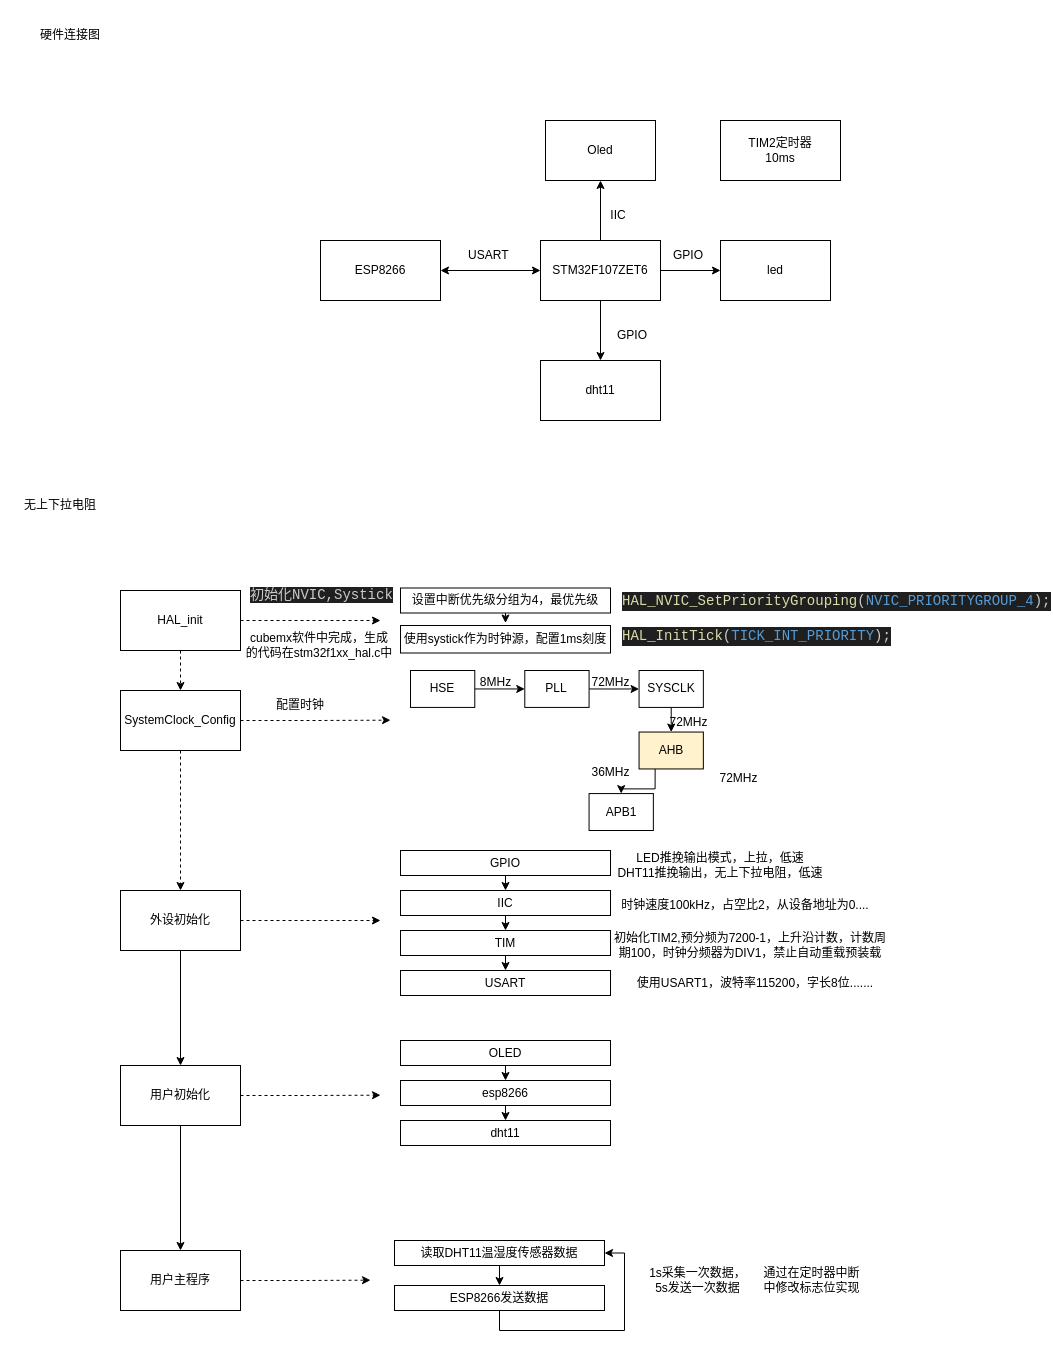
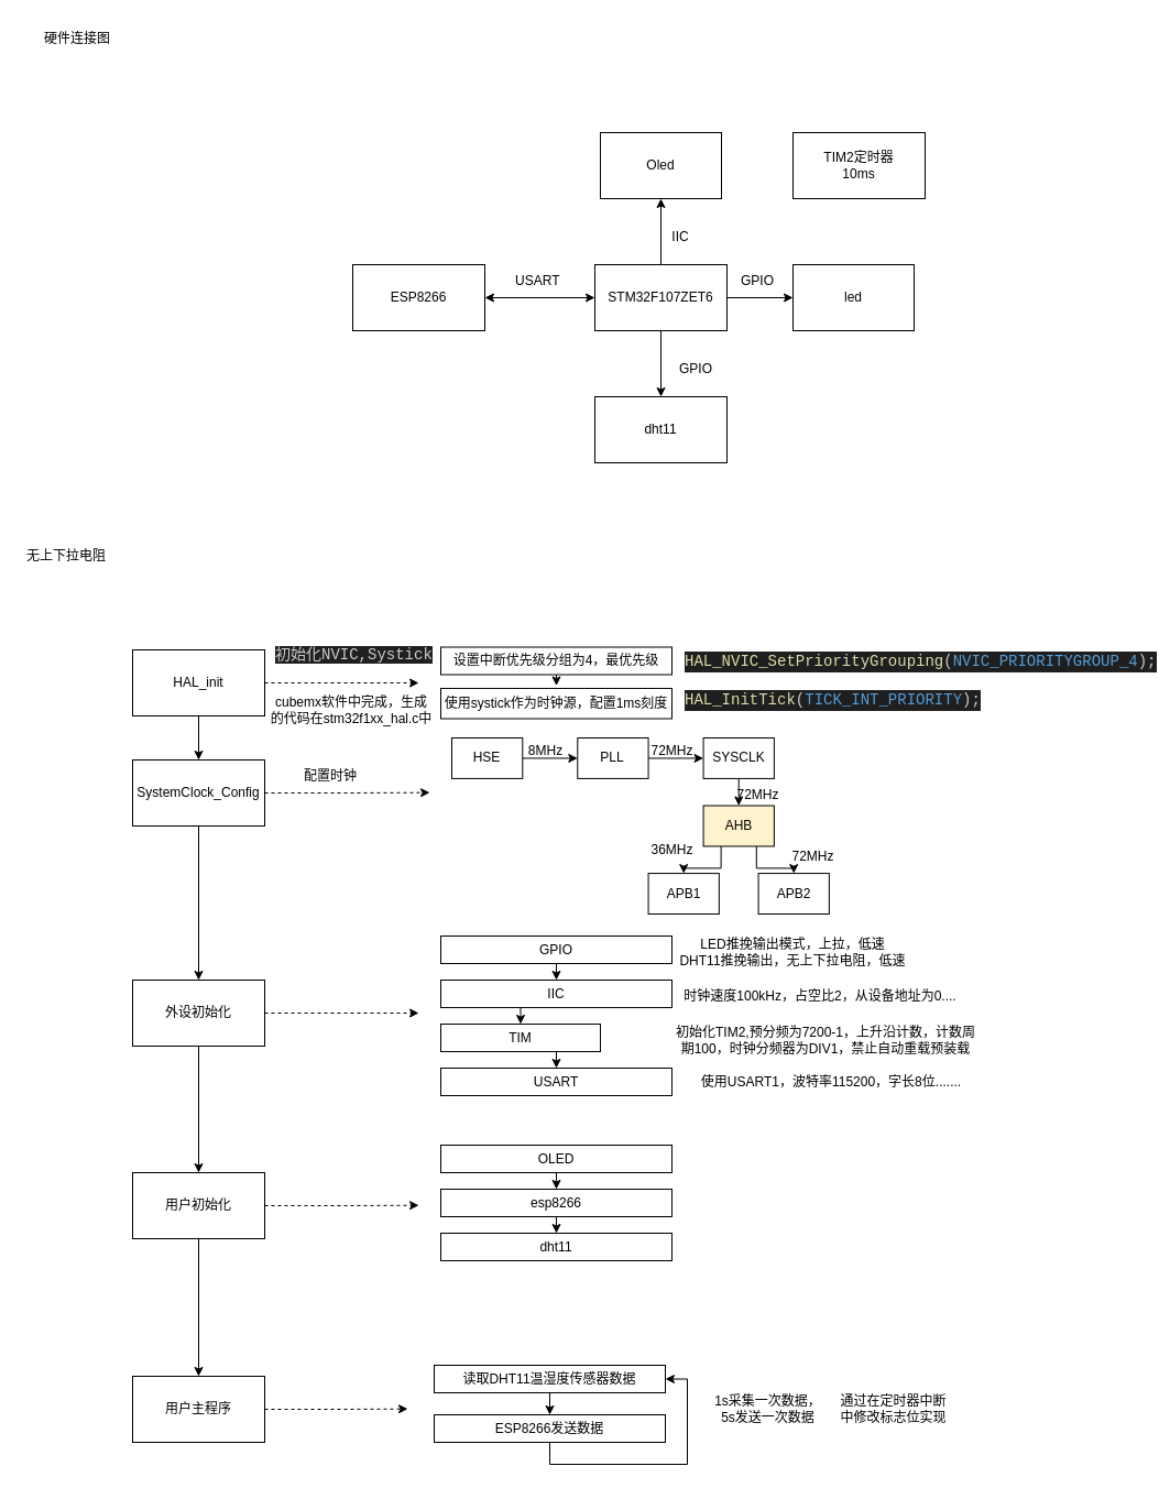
  <mxCell id="0" />
  <mxCell id="1" parent="0" />
  <mxCell id="2" style="edgeStyle=orthogonalEdgeStyle;rounded=0;orthogonalLoop=1;jettySize=auto;html=1;exitX=0.5;exitY=1;exitDx=0;exitDy=0;entryX=0.5;entryY=0;entryDx=0;entryDy=0;" parent="1" source="5" target="71" edge="1"><mxGeometry relative="1" as="geometry" /></mxCell>
  <mxCell id="3" style="edgeStyle=orthogonalEdgeStyle;rounded=0;orthogonalLoop=1;jettySize=auto;html=1;exitX=1;exitY=0.5;exitDx=0;exitDy=0;entryX=0;entryY=0.5;entryDx=0;entryDy=0;" parent="1" source="5" target="72" edge="1"><mxGeometry relative="1" as="geometry" /></mxCell>
  <mxCell id="4" style="edgeStyle=orthogonalEdgeStyle;rounded=0;orthogonalLoop=1;jettySize=auto;html=1;exitX=0.5;exitY=0;exitDx=0;exitDy=0;entryX=0.5;entryY=1;entryDx=0;entryDy=0;" parent="1" source="5" target="75" edge="1"><mxGeometry relative="1" as="geometry" /></mxCell>
  <mxCell id="5" value="STM32F107ZET6" style="rounded=0;whiteSpace=wrap;html=1;" parent="1" vertex="1"><mxGeometry x="540" y="240" width="120" height="60" as="geometry" /></mxCell>
  <mxCell id="6" style="edgeStyle=orthogonalEdgeStyle;rounded=0;orthogonalLoop=1;jettySize=auto;html=1;exitX=1;exitY=0.5;exitDx=0;exitDy=0;entryX=0;entryY=0.5;entryDx=0;entryDy=0;startArrow=classic;startFill=1;" parent="1" source="7" target="5" edge="1"><mxGeometry relative="1" as="geometry" /></mxCell>
  <mxCell id="7" value="ESP8266" style="rounded=0;whiteSpace=wrap;html=1;" parent="1" vertex="1"><mxGeometry x="320" y="240" width="120" height="60" as="geometry" /></mxCell>
  <mxCell id="8" value="USART&amp;nbsp;" style="text;html=1;align=center;verticalAlign=middle;whiteSpace=wrap;rounded=0;" parent="1" vertex="1"><mxGeometry x="460" y="240" width="60" height="30" as="geometry" /></mxCell>
  <mxCell id="9" value="TIM2定时器&lt;div&gt;10ms&lt;/div&gt;" style="rounded=0;whiteSpace=wrap;html=1;" parent="1" vertex="1"><mxGeometry x="720" y="120" width="120" height="60" as="geometry" /></mxCell>
  <mxCell id="10" style="edgeStyle=orthogonalEdgeStyle;rounded=0;orthogonalLoop=1;jettySize=auto;html=1;exitX=1;exitY=0.5;exitDx=0;exitDy=0;dashed=1;" parent="1" source="12" edge="1"><mxGeometry relative="1" as="geometry"><mxPoint x="380" y="620" as="targetPoint" /></mxGeometry></mxCell>
- <mxCell id="11" style="edgeStyle=orthogonalEdgeStyle;rounded=0;orthogonalLoop=1;jettySize=auto;html=1;exitX=0.5;exitY=1;exitDx=0;exitDy=0;dashed=1;" parent="1" source="12" target="23" edge="1"><mxGeometry relative="1" as="geometry" /></mxCell>
+ <mxCell id="11" style="edgeStyle=orthogonalEdgeStyle;rounded=0;orthogonalLoop=1;jettySize=auto;html=1;exitX=0.5;exitY=1;exitDx=0;exitDy=0;" parent="1" source="12" target="23" edge="1"><mxGeometry relative="1" as="geometry" /></mxCell>
  <mxCell id="12" value="HAL_init" style="rounded=0;whiteSpace=wrap;html=1;" parent="1" vertex="1"><mxGeometry x="120" y="590" width="120" height="60" as="geometry" /></mxCell>
  <mxCell id="13" value="无上下拉电阻" style="text;html=1;align=center;verticalAlign=middle;whiteSpace=wrap;rounded=0;" parent="1" vertex="1"><mxGeometry x="20" y="490" width="80" height="30" as="geometry" /></mxCell>
  <mxCell id="14" style="edgeStyle=orthogonalEdgeStyle;rounded=0;orthogonalLoop=1;jettySize=auto;html=1;exitX=0.5;exitY=1;exitDx=0;exitDy=0;" parent="1" source="15" edge="1"><mxGeometry relative="1" as="geometry"><mxPoint x="505" y="622.5" as="targetPoint" /></mxGeometry></mxCell>
  <mxCell id="15" value="设置中断优先级分组为4，最优先级" style="rounded=0;whiteSpace=wrap;html=1;" parent="1" vertex="1"><mxGeometry x="400" y="587.5" width="210" height="25" as="geometry" /></mxCell>
  <mxCell id="16" value="&lt;span style=&quot;color: rgb(204, 204, 204); font-family: Consolas, &amp;quot;Courier New&amp;quot;, monospace; font-size: 14px; font-style: normal; font-variant-ligatures: normal; font-variant-caps: normal; font-weight: 400; letter-spacing: normal; orphans: 2; text-align: start; text-indent: 0px; text-transform: none; widows: 2; word-spacing: 0px; -webkit-text-stroke-width: 0px; white-space: pre-wrap; background-color: rgb(32, 32, 32); text-decoration-thickness: initial; text-decoration-style: initial; text-decoration-color: initial; display: inline !important; float: none;&quot;&gt;初始化NVIC,Systick&lt;/span&gt;" style="text;whiteSpace=wrap;html=1;" parent="1" vertex="1"><mxGeometry x="247.5" y="580" width="146" height="40" as="geometry" /></mxCell>
  <mxCell id="17" value="cubemx软件中完成，生成的代码在stm32f1xx_hal.c中" style="text;html=1;align=center;verticalAlign=middle;whiteSpace=wrap;rounded=0;" parent="1" vertex="1"><mxGeometry x="244" y="630" width="150" height="30" as="geometry" /></mxCell>
  <mxCell id="18" value="使用systick作为时钟源，配置1ms刻度" style="rounded=0;whiteSpace=wrap;html=1;" parent="1" vertex="1"><mxGeometry x="400" y="625" width="210" height="27.5" as="geometry" /></mxCell>
  <mxCell id="19" value="&lt;div style=&quot;color: #cccccc;background-color: #1f1f1f;font-family: Consolas, 'Courier New', monospace;font-weight: normal;font-size: 14px;line-height: 19px;white-space: pre;&quot;&gt;&lt;div&gt;&lt;span style=&quot;color: #dcdcaa;&quot;&gt;HAL_NVIC_SetPriorityGrouping&lt;/span&gt;&lt;span style=&quot;color: #cccccc;&quot;&gt;(&lt;/span&gt;&lt;span style=&quot;color: #569cd6;&quot;&gt;NVIC_PRIORITYGROUP_4&lt;/span&gt;&lt;span style=&quot;color: #cccccc;&quot;&gt;);&lt;/span&gt;&lt;/div&gt;&lt;/div&gt;" style="text;whiteSpace=wrap;html=1;" parent="1" vertex="1"><mxGeometry x="620" y="585" width="400" height="40" as="geometry" /></mxCell>
  <mxCell id="20" value="&lt;div style=&quot;color: #cccccc;background-color: #1f1f1f;font-family: Consolas, 'Courier New', monospace;font-weight: normal;font-size: 14px;line-height: 19px;white-space: pre;&quot;&gt;&lt;div&gt;&lt;span style=&quot;color: #dcdcaa;&quot;&gt;HAL_InitTick&lt;/span&gt;&lt;span style=&quot;color: #cccccc;&quot;&gt;(&lt;/span&gt;&lt;span style=&quot;color: #569cd6;&quot;&gt;TICK_INT_PRIORITY&lt;/span&gt;&lt;span style=&quot;color: #cccccc;&quot;&gt;);&lt;/span&gt;&lt;/div&gt;&lt;/div&gt;" style="text;whiteSpace=wrap;html=1;" parent="1" vertex="1"><mxGeometry x="620" y="620" width="280" height="40" as="geometry" /></mxCell>
  <mxCell id="21" style="edgeStyle=orthogonalEdgeStyle;rounded=0;orthogonalLoop=1;jettySize=auto;html=1;exitX=1;exitY=0.5;exitDx=0;exitDy=0;dashed=1;" parent="1" source="23" edge="1"><mxGeometry relative="1" as="geometry"><mxPoint x="390" y="719.667" as="targetPoint" /></mxGeometry></mxCell>
- <mxCell id="22" style="edgeStyle=orthogonalEdgeStyle;rounded=0;orthogonalLoop=1;jettySize=auto;html=1;exitX=0.5;exitY=1;exitDx=0;exitDy=0;dashed=1;" parent="1" source="23" target="27" edge="1"><mxGeometry relative="1" as="geometry" /></mxCell>
+ <mxCell id="22" style="edgeStyle=orthogonalEdgeStyle;rounded=0;orthogonalLoop=1;jettySize=auto;html=1;exitX=0.5;exitY=1;exitDx=0;exitDy=0;" parent="1" source="23" target="27" edge="1"><mxGeometry relative="1" as="geometry" /></mxCell>
  <mxCell id="23" value="SystemClock_Config" style="rounded=0;whiteSpace=wrap;html=1;" parent="1" vertex="1"><mxGeometry x="120" y="690" width="120" height="60" as="geometry" /></mxCell>
  <mxCell id="24" value="配置时钟" style="text;html=1;align=center;verticalAlign=middle;whiteSpace=wrap;rounded=0;" parent="1" vertex="1"><mxGeometry x="270" y="690" width="60" height="30" as="geometry" /></mxCell>
  <mxCell id="25" style="edgeStyle=orthogonalEdgeStyle;rounded=0;orthogonalLoop=1;jettySize=auto;html=1;exitX=1;exitY=0.5;exitDx=0;exitDy=0;dashed=1;" parent="1" source="27" edge="1"><mxGeometry relative="1" as="geometry"><mxPoint x="380" y="920" as="targetPoint" /></mxGeometry></mxCell>
  <mxCell id="26" style="edgeStyle=orthogonalEdgeStyle;rounded=0;orthogonalLoop=1;jettySize=auto;html=1;exitX=0.5;exitY=1;exitDx=0;exitDy=0;entryX=0.5;entryY=0;entryDx=0;entryDy=0;" parent="1" source="27" target="54" edge="1"><mxGeometry relative="1" as="geometry" /></mxCell>
  <mxCell id="27" value="外设初始化" style="rounded=0;whiteSpace=wrap;html=1;" parent="1" vertex="1"><mxGeometry x="120" y="890" width="120" height="60" as="geometry" /></mxCell>
  <mxCell id="28" value="" style="group" parent="1" vertex="1" connectable="0"><mxGeometry x="410" y="670" width="350" height="160" as="geometry" /></mxCell>
  <mxCell id="29" style="edgeStyle=orthogonalEdgeStyle;rounded=0;orthogonalLoop=1;jettySize=auto;html=1;exitX=1;exitY=0.5;exitDx=0;exitDy=0;entryX=0;entryY=0.5;entryDx=0;entryDy=0;" parent="28" source="30" target="32" edge="1"><mxGeometry relative="1" as="geometry" /></mxCell>
  <mxCell id="30" value="HSE" style="rounded=0;whiteSpace=wrap;html=1;" parent="28" vertex="1"><mxGeometry width="64.286" height="36.923" as="geometry" /></mxCell>
  <mxCell id="31" style="edgeStyle=orthogonalEdgeStyle;rounded=0;orthogonalLoop=1;jettySize=auto;html=1;exitX=1;exitY=0.5;exitDx=0;exitDy=0;" parent="28" source="32" edge="1"><mxGeometry relative="1" as="geometry"><mxPoint x="228.571" y="18.462" as="targetPoint" /></mxGeometry></mxCell>
  <mxCell id="32" value="PLL" style="rounded=0;whiteSpace=wrap;html=1;" parent="28" vertex="1"><mxGeometry x="114.286" width="64.286" height="36.923" as="geometry" /></mxCell>
  <mxCell id="33" value="8MHz" style="text;html=1;align=center;verticalAlign=middle;whiteSpace=wrap;rounded=0;" parent="28" vertex="1"><mxGeometry x="64.286" y="3.077" width="42.857" height="18.462" as="geometry" /></mxCell>
  <mxCell id="34" value="72MHz" style="text;html=1;align=center;verticalAlign=middle;whiteSpace=wrap;rounded=0;" parent="28" vertex="1"><mxGeometry x="178.571" y="3.077" width="42.857" height="18.462" as="geometry" /></mxCell>
  <mxCell id="35" style="edgeStyle=orthogonalEdgeStyle;rounded=0;orthogonalLoop=1;jettySize=auto;html=1;exitX=0.5;exitY=1;exitDx=0;exitDy=0;entryX=0.5;entryY=0;entryDx=0;entryDy=0;" parent="28" source="36" target="39" edge="1"><mxGeometry relative="1" as="geometry" /></mxCell>
  <mxCell id="36" value="SYSCLK" style="rounded=0;whiteSpace=wrap;html=1;" parent="28" vertex="1"><mxGeometry x="228.571" width="64.286" height="36.923" as="geometry" /></mxCell>
  <mxCell id="37" style="edgeStyle=orthogonalEdgeStyle;rounded=0;orthogonalLoop=1;jettySize=auto;html=1;exitX=0.25;exitY=1;exitDx=0;exitDy=0;entryX=0.5;entryY=0;entryDx=0;entryDy=0;" parent="28" source="39" target="41" edge="1"><mxGeometry relative="1" as="geometry" /></mxCell>
+ <mxCell id="38" style="edgeStyle=orthogonalEdgeStyle;rounded=0;orthogonalLoop=1;jettySize=auto;html=1;exitX=0.75;exitY=1;exitDx=0;exitDy=0;entryX=0.5;entryY=0;entryDx=0;entryDy=0;" parent="28" source="39" target="42" edge="1"><mxGeometry relative="1" as="geometry" /></mxCell>
  <mxCell id="39" value="AHB" style="rounded=0;whiteSpace=wrap;html=1;fillColor=#fff2cc;" parent="28" vertex="1"><mxGeometry x="228.571" y="61.538" width="64.286" height="36.923" as="geometry" /></mxCell>
  <mxCell id="40" value="72MHz" style="text;html=1;align=center;verticalAlign=middle;whiteSpace=wrap;rounded=0;" parent="28" vertex="1"><mxGeometry x="257.143" y="43.077" width="42.857" height="18.462" as="geometry" /></mxCell>
  <mxCell id="41" value="APB1" style="rounded=0;whiteSpace=wrap;html=1;" parent="28" vertex="1"><mxGeometry x="178.571" y="123.077" width="64.286" height="36.923" as="geometry" /></mxCell>
+ <mxCell id="42" value="APB2" style="rounded=0;whiteSpace=wrap;html=1;" parent="28" vertex="1"><mxGeometry x="278.571" y="123.077" width="64.286" height="36.923" as="geometry" /></mxCell>
  <mxCell id="43" value="72MHz" style="text;html=1;align=center;verticalAlign=middle;whiteSpace=wrap;rounded=0;" parent="28" vertex="1"><mxGeometry x="307.143" y="98.462" width="42.857" height="18.462" as="geometry" /></mxCell>
  <mxCell id="44" value="36MHz" style="text;html=1;align=center;verticalAlign=middle;whiteSpace=wrap;rounded=0;" parent="28" vertex="1"><mxGeometry x="178.571" y="92.308" width="42.857" height="18.462" as="geometry" /></mxCell>
  <mxCell id="45" style="edgeStyle=orthogonalEdgeStyle;rounded=0;orthogonalLoop=1;jettySize=auto;html=1;exitX=0.5;exitY=1;exitDx=0;exitDy=0;entryX=0.5;entryY=0;entryDx=0;entryDy=0;" parent="1" source="46" target="48" edge="1"><mxGeometry relative="1" as="geometry" /></mxCell>
  <mxCell id="46" value="GPIO" style="rounded=0;whiteSpace=wrap;html=1;" parent="1" vertex="1"><mxGeometry x="400" y="850" width="210" height="25" as="geometry" /></mxCell>
  <mxCell id="47" style="edgeStyle=orthogonalEdgeStyle;rounded=0;orthogonalLoop=1;jettySize=auto;html=1;exitX=0.5;exitY=1;exitDx=0;exitDy=0;entryX=0.5;entryY=0;entryDx=0;entryDy=0;" parent="1" source="48" target="50" edge="1"><mxGeometry relative="1" as="geometry" /></mxCell>
  <mxCell id="48" value="IIC" style="rounded=0;whiteSpace=wrap;html=1;" parent="1" vertex="1"><mxGeometry x="400" y="890" width="210" height="25" as="geometry" /></mxCell>
  <mxCell id="49" style="edgeStyle=orthogonalEdgeStyle;rounded=0;orthogonalLoop=1;jettySize=auto;html=1;exitX=0.5;exitY=1;exitDx=0;exitDy=0;entryX=0.5;entryY=0;entryDx=0;entryDy=0;" parent="1" source="50" target="51" edge="1"><mxGeometry relative="1" as="geometry" /></mxCell>
- <mxCell id="50" value="TIM" style="rounded=0;whiteSpace=wrap;html=1;" parent="1" vertex="1"><mxGeometry x="400" y="930" width="210" height="25" as="geometry" /></mxCell>
+ <mxCell id="50" value="TIM" style="rounded=0;whiteSpace=wrap;html=1;" parent="1" vertex="1"><mxGeometry x="400" y="930" width="145" height="25" as="geometry" /></mxCell>
  <mxCell id="51" value="USART" style="rounded=0;whiteSpace=wrap;html=1;" parent="1" vertex="1"><mxGeometry x="400" y="970" width="210" height="25" as="geometry" /></mxCell>
  <mxCell id="52" style="edgeStyle=orthogonalEdgeStyle;rounded=0;orthogonalLoop=1;jettySize=auto;html=1;exitX=1;exitY=0.5;exitDx=0;exitDy=0;dashed=1;" parent="1" source="54" edge="1"><mxGeometry relative="1" as="geometry"><mxPoint x="380" y="1094.667" as="targetPoint" /></mxGeometry></mxCell>
  <mxCell id="53" style="edgeStyle=orthogonalEdgeStyle;rounded=0;orthogonalLoop=1;jettySize=auto;html=1;exitX=0.5;exitY=1;exitDx=0;exitDy=0;entryX=0.5;entryY=0;entryDx=0;entryDy=0;" parent="1" source="54" target="61" edge="1"><mxGeometry relative="1" as="geometry" /></mxCell>
  <mxCell id="54" value="用户初始化" style="rounded=0;whiteSpace=wrap;html=1;" parent="1" vertex="1"><mxGeometry x="120" y="1065" width="120" height="60" as="geometry" /></mxCell>
  <mxCell id="55" style="edgeStyle=orthogonalEdgeStyle;rounded=0;orthogonalLoop=1;jettySize=auto;html=1;exitX=0.5;exitY=1;exitDx=0;exitDy=0;entryX=0.5;entryY=0;entryDx=0;entryDy=0;" parent="1" source="56" target="58" edge="1"><mxGeometry relative="1" as="geometry" /></mxCell>
  <mxCell id="56" value="OLED" style="rounded=0;whiteSpace=wrap;html=1;" parent="1" vertex="1"><mxGeometry x="400" y="1040" width="210" height="25" as="geometry" /></mxCell>
  <mxCell id="57" style="edgeStyle=orthogonalEdgeStyle;rounded=0;orthogonalLoop=1;jettySize=auto;html=1;exitX=0.5;exitY=1;exitDx=0;exitDy=0;entryX=0.5;entryY=0;entryDx=0;entryDy=0;" parent="1" source="58" target="59" edge="1"><mxGeometry relative="1" as="geometry" /></mxCell>
  <mxCell id="58" value="esp8266" style="rounded=0;whiteSpace=wrap;html=1;" parent="1" vertex="1"><mxGeometry x="400" y="1080" width="210" height="25" as="geometry" /></mxCell>
  <mxCell id="59" value="dht11" style="rounded=0;whiteSpace=wrap;html=1;" parent="1" vertex="1"><mxGeometry x="400" y="1120" width="210" height="25" as="geometry" /></mxCell>
  <mxCell id="60" style="edgeStyle=orthogonalEdgeStyle;rounded=0;orthogonalLoop=1;jettySize=auto;html=1;exitX=1;exitY=0.5;exitDx=0;exitDy=0;dashed=1;" parent="1" source="61" edge="1"><mxGeometry relative="1" as="geometry"><mxPoint x="370" y="1279.667" as="targetPoint" /></mxGeometry></mxCell>
  <mxCell id="61" value="用户主程序" style="rounded=0;whiteSpace=wrap;html=1;" parent="1" vertex="1"><mxGeometry x="120" y="1250" width="120" height="60" as="geometry" /></mxCell>
  <mxCell id="62" style="edgeStyle=orthogonalEdgeStyle;rounded=0;orthogonalLoop=1;jettySize=auto;html=1;exitX=0.5;exitY=1;exitDx=0;exitDy=0;entryX=0.5;entryY=0;entryDx=0;entryDy=0;" parent="1" source="63" target="65" edge="1"><mxGeometry relative="1" as="geometry" /></mxCell>
  <mxCell id="63" value="读取DHT11温湿度传感器数据" style="rounded=0;whiteSpace=wrap;html=1;" parent="1" vertex="1"><mxGeometry x="394" y="1240" width="210" height="25" as="geometry" /></mxCell>
  <mxCell id="64" style="edgeStyle=orthogonalEdgeStyle;rounded=0;orthogonalLoop=1;jettySize=auto;html=1;exitX=0.5;exitY=1;exitDx=0;exitDy=0;entryX=1;entryY=0.5;entryDx=0;entryDy=0;" parent="1" source="65" target="63" edge="1"><mxGeometry relative="1" as="geometry"><Array as="points"><mxPoint x="499" y="1330" /><mxPoint x="624" y="1330" /><mxPoint x="624" y="1253" /></Array></mxGeometry></mxCell>
  <mxCell id="65" value="ESP8266发送数据" style="rounded=0;whiteSpace=wrap;html=1;" parent="1" vertex="1"><mxGeometry x="394" y="1285" width="210" height="25" as="geometry" /></mxCell>
  <mxCell id="66" value="LED推挽输出模式，上拉，低速&lt;div&gt;DHT11推挽输出，无上下拉电阻，低速&lt;/div&gt;" style="text;html=1;align=center;verticalAlign=middle;whiteSpace=wrap;rounded=0;" parent="1" vertex="1"><mxGeometry x="610" y="840" width="220" height="50" as="geometry" /></mxCell>
  <mxCell id="67" value="时钟速度100kHz，占空比2，从设备地址为0...." style="text;html=1;align=center;verticalAlign=middle;whiteSpace=wrap;rounded=0;" parent="1" vertex="1"><mxGeometry x="610" y="880" width="270" height="50" as="geometry" /></mxCell>
  <mxCell id="68" value="初始化TIM2,预分频为7200-1，上升沿计数，计数周期100，时钟分频器为DIV1，禁止自动重载预装载" style="text;html=1;align=center;verticalAlign=middle;whiteSpace=wrap;rounded=0;" parent="1" vertex="1"><mxGeometry x="610" y="920" width="280" height="50" as="geometry" /></mxCell>
  <mxCell id="69" value="使用USART1，波特率115200，字长8位......." style="text;html=1;align=center;verticalAlign=middle;whiteSpace=wrap;rounded=0;" parent="1" vertex="1"><mxGeometry x="610" y="957.5" width="290" height="50" as="geometry" /></mxCell>
  <mxCell id="70" value="硬件连接图" style="text;html=1;align=center;verticalAlign=middle;whiteSpace=wrap;rounded=0;" parent="1" vertex="1"><mxGeometry x="30" y="20" width="80" height="30" as="geometry" /></mxCell>
  <mxCell id="71" value="dht11" style="rounded=0;whiteSpace=wrap;html=1;" parent="1" vertex="1"><mxGeometry x="540" y="360" width="120" height="60" as="geometry" /></mxCell>
  <mxCell id="72" value="led" style="rounded=0;whiteSpace=wrap;html=1;" parent="1" vertex="1"><mxGeometry x="720" y="240" width="110" height="60" as="geometry" /></mxCell>
  <mxCell id="73" value="GPIO" style="text;html=1;align=center;verticalAlign=middle;whiteSpace=wrap;rounded=0;" parent="1" vertex="1"><mxGeometry x="604" y="320" width="56" height="30" as="geometry" /></mxCell>
  <mxCell id="74" value="GPIO" style="text;html=1;align=center;verticalAlign=middle;whiteSpace=wrap;rounded=0;" parent="1" vertex="1"><mxGeometry x="660" y="240" width="56" height="30" as="geometry" /></mxCell>
  <mxCell id="75" value="Oled" style="rounded=0;whiteSpace=wrap;html=1;" parent="1" vertex="1"><mxGeometry x="545" y="120" width="110" height="60" as="geometry" /></mxCell>
  <mxCell id="76" value="IIC" style="text;html=1;align=center;verticalAlign=middle;whiteSpace=wrap;rounded=0;" parent="1" vertex="1"><mxGeometry x="590" y="200" width="56" height="30" as="geometry" /></mxCell>
  <mxCell id="77" value="1s采集一次数据，5s发送一次数据" style="text;html=1;align=center;verticalAlign=middle;whiteSpace=wrap;rounded=0;" parent="1" vertex="1"><mxGeometry x="646" y="1265" width="103" height="30" as="geometry" /></mxCell>
  <mxCell id="78" value="通过在定时器中断中修改标志位实现" style="text;html=1;align=center;verticalAlign=middle;whiteSpace=wrap;rounded=0;" parent="1" vertex="1"><mxGeometry x="760" y="1262.5" width="103" height="35" as="geometry" /></mxCell>
